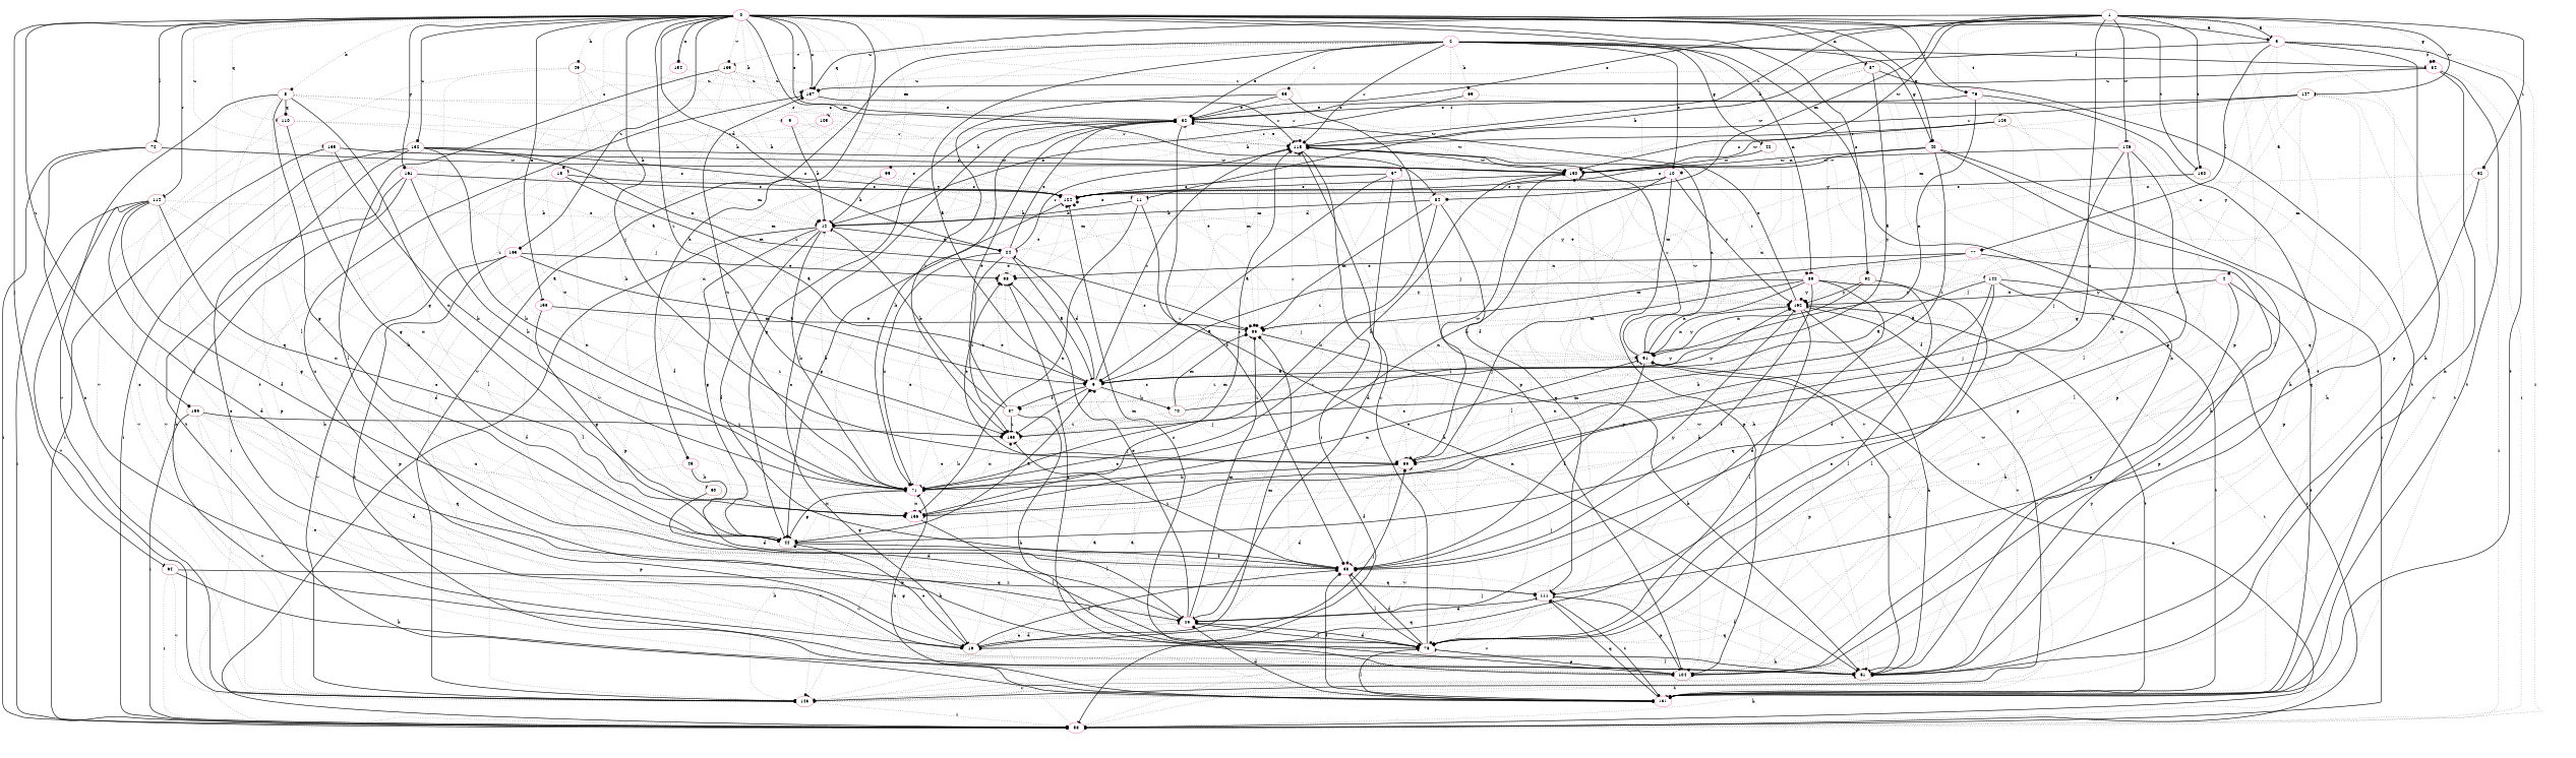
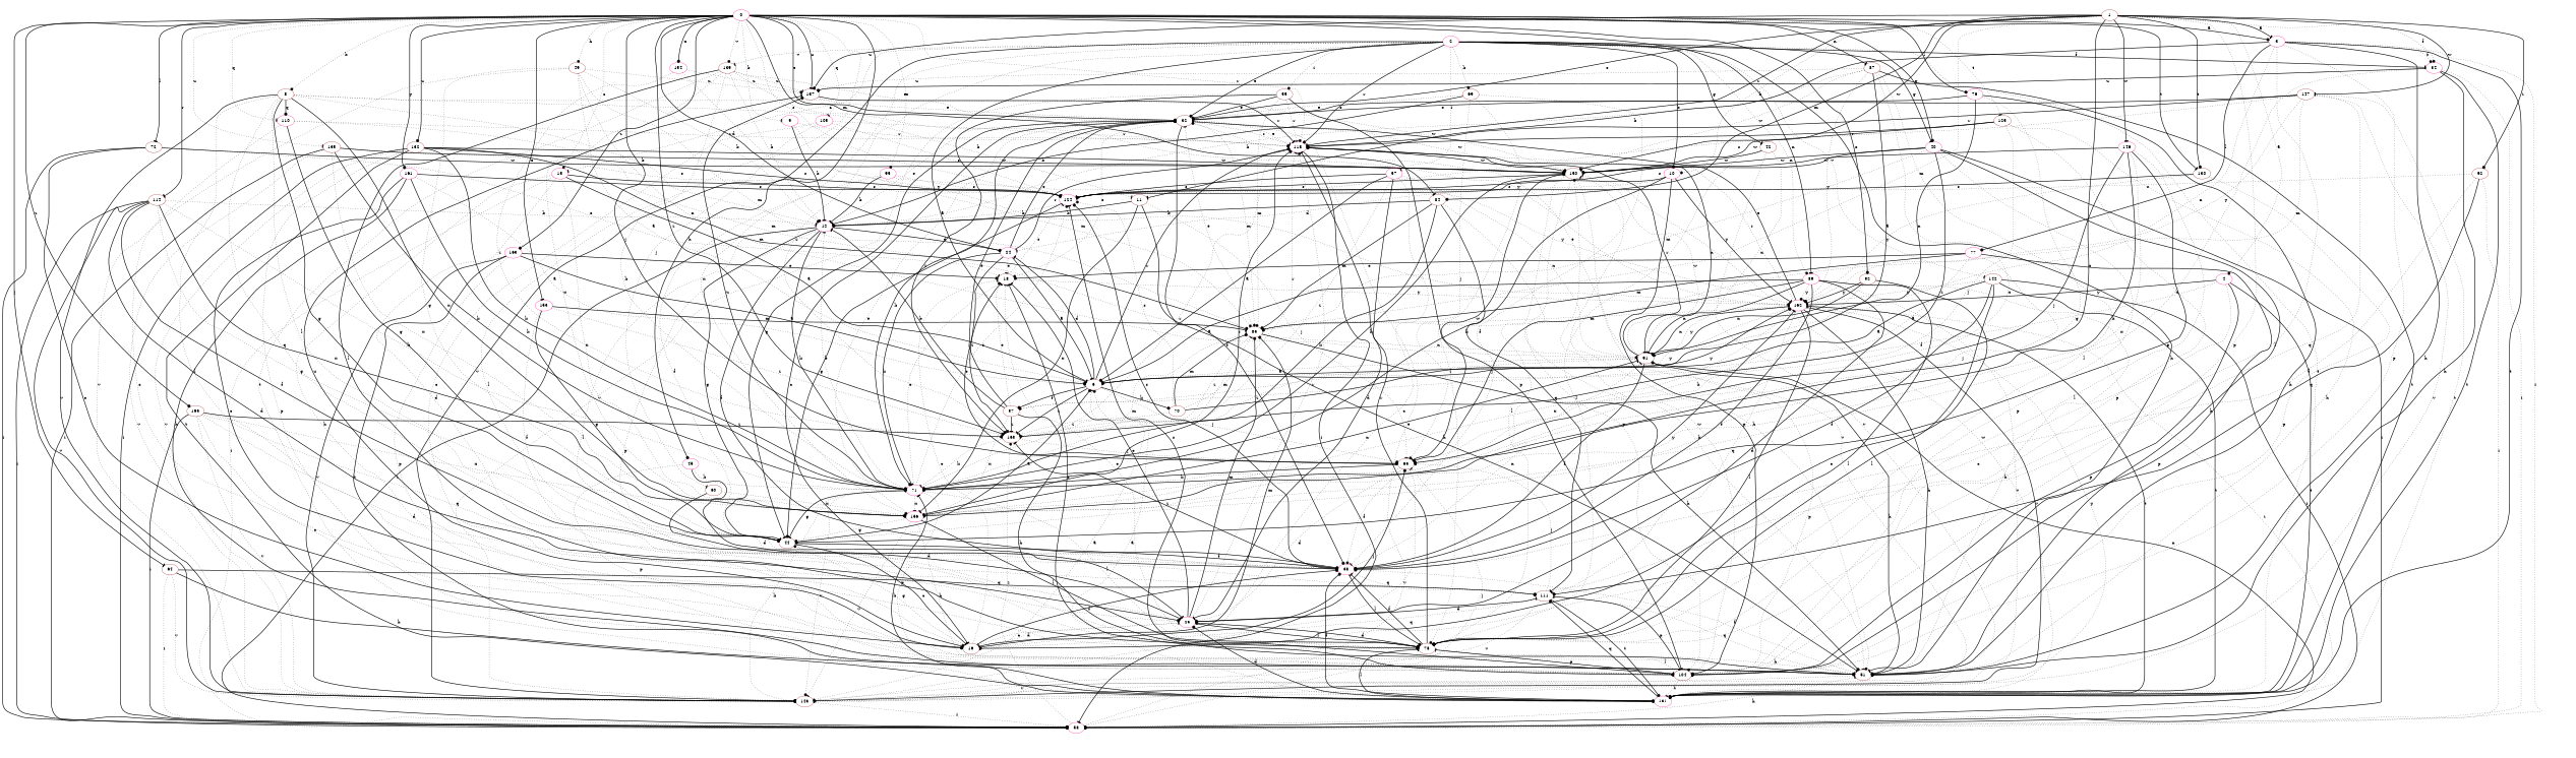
  strict digraph {
    node [color=brown]
    edge [arrowhead=tee style=dotted]
    0 [color=deeppink]
    3 [color=deeppink]
    8
    9 [color=deeppink]
    15 [color=deeppink]
    24 [color=deeppink]
    32
    40 [color=deeppink]
    45 [color=deeppink]
    49
    60
    64
    65
    72
    76 [color=deeppink]
    84
    87
    89 [color=deeppink]
    92
    95 [color=deeppink]
    105 [color=deeppink]
    110 [color=deeppink]
    114
    118 [color=deeppink]
    124 [color=deeppink]
    125
    130
    132
    135
    137
    139
    153 [color=deeppink]
    154 [color=deeppink]
    161 [color=deeppink]
    163 [color=deeppink]
    165
    168
    34 [color=deeppink]
    104
    51
    131 [color=deeppink]
    11
    58 [color=deeppink]
    77 [color=deeppink]
    78
    91
    150
    156 [color=deeppink]
    143
    12 [color=deeppink]
    38 [color=deeppink]
    44
    111
    85
    6
    25 [color=deeppink]
    71 [color=deeppink]
-   98
+   98 [label=18]
    19
    162 [color=deeppink]
    1
    4 [color=deeppink]
    10 [color=deeppink]
    52
    146 [color=deeppink]
    147
    37
    2 [color=deeppink]
    42
    55
    57 [color=deeppink]
    69
    142
    70
    0 -> 3 [arrowhead=dot label=a style=bold]
    0 -> 8 [arrowhead=dot label=b]
    0 -> 9 [label=b]
    0 -> 15 [arrowhead=dot label=c]
    0 -> 24 [label=d style=bold]
    0 -> 32 [arrowhead=dot label=e style=bold]
    0 -> 40 [arrowhead=dot label=g style=bold]
    0 -> 45 [arrowhead=dot label=h style=bold]
    0 -> 49 [arrowhead=dot label=h]
    0 -> 60 [label=j]
    0 -> 64 [label=j style=bold]
    0 -> 65 [arrowhead=dot label=j style=bold]
    0 -> 72 [label=l style=bold]
    0 -> 76 [arrowhead=dot label=l style=bold]
    0 -> 84 [label=m style=bold]
    0 -> 87 [label=n style=bold]
    0 -> 89 [label=n style=bold]
    0 -> 92 [arrowhead=dot label=o style=bold]
    0 -> 95 [arrowhead=dot label=o]
    0 -> 105 [label=q]
    0 -> 110 [label=q]
    0 -> 114 [label=r style=bold]
    0 -> 118 [arrowhead=dot label=r]
    0 -> 124 [label=s]
    0 -> 125 [label=t]
    0 -> 130 [label=t style=bold]
    0 -> 132 [arrowhead=dot label=u style=bold]
    0 -> 135 [label=u]
    0 -> 137 [label=u style=bold]
    0 -> 139 [arrowhead=dot label=v]
    0 -> 153 [label=x style=bold]
    0 -> 154 [arrowhead=dot label=x style=bold]
    0 -> 161 [arrowhead=dot label=y style=bold]
    0 -> 163 [arrowhead=dot label=z style=bold]
    0 -> 165 [arrowhead=dot label=z style=bold]
    0 -> 168 [arrowhead=dot label=z style=bold]
    3 -> 34 [arrowhead=dot label=f]
    3 -> 104 [arrowhead=dot label=p]
    3 -> 51 [arrowhead=dot label=h style=bold]
    3 -> 131 [arrowhead=dot label=t style=bold]
    3 -> 11 [label=b style=bold]
    3 -> 58 [label=i]
    3 -> 77 [arrowhead=dot label=l style=bold]
    3 -> 78 [arrowhead=dot label=l]
    3 -> 91 [arrowhead=dot label=n]
    8 -> 110 [arrowhead=dot label=q style=bold]
    8 -> 11 [label=b]
    8 -> 78 [arrowhead=dot label=l]
    8 -> 150 [arrowhead=dot label=w]
    8 -> 156 [arrowhead=dot label=x style=bold]
    8 -> 143 [label=v style=bold]
    8 -> 12 [label=b]
    8 -> 38 [arrowhead=dot label=l]
    8 -> 44 [arrowhead=dot label=g style=bold]
    8 -> 111 [arrowhead=dot label=q]
    9 -> 118 [arrowhead=dot label=r]
    9 -> 12 [label=b style=bold]
    9 -> 85 [arrowhead=dot label=m]
    15 -> 124 [label=s style=bold]
    15 -> 51 [label=h]
    15 -> 58 [arrowhead=dot label=i]
    15 -> 156 [label=x]
    15 -> 6 [label=a style=bold]
    15 -> 25 [label=d]
    24 -> 32 [arrowhead=dot label=e style=bold]
    24 -> 118 [label=r style=bold]
    24 -> 168 [arrowhead=dot label=z style=bold]
    24 -> 6 [label=a style=bold]
    24 -> 71 [label=k style=bold]
    24 -> 98 [label=o]
    32 -> 118 [label=r]
    32 -> 150 [arrowhead=dot label=w]
    32 -> 38 [arrowhead=dot label=f style=bold]
    32 -> 44 [label=g style=bold]
    32 -> 85 [arrowhead=dot label=m]
    32 -> 71 [arrowhead=dot label=k style=bold]
    32 -> 98 [arrowhead=dot label=o]
    32 -> 19 [label=c style=bold]
    40 -> 124 [arrowhead=dot label=s style=bold]
    40 -> 168 [label=z style=bold]
    40 -> 104 [arrowhead=dot label=p]
    40 -> 51 [arrowhead=dot label=h style=bold]
    40 -> 58 [label=i style=bold]
    40 -> 150 [label=w style=bold]
    40 -> 85 [label=m]
    45 -> 104 [label=p]
    45 -> 25 [label=d style=bold]
    45 -> 71 [arrowhead=dot label=k]
    49 -> 137 [label=u]
    49 -> 91 [label=n]
    49 -> 143 [arrowhead=dot label=v]
    49 -> 12 [arrowhead=dot label=b]
    49 -> 44 [arrowhead=dot label=g]
    49 -> 85 [arrowhead=dot label=m]
    49 -> 6 [arrowhead=dot label=a]
    60 -> 156 [arrowhead=dot label=x]
    60 -> 25 [label=d style=bold]
    64 -> 51 [label=h style=bold]
    64 -> 58 [label=i]
    64 -> 143 [arrowhead=dot label=v]
    64 -> 111 [arrowhead=dot label=q style=bold]
    65 -> 150 [arrowhead=dot label=w style=bold]
    65 -> 143 [label=v]
    65 -> 38 [arrowhead=dot label=f]
    65 -> 25 [label=d]
    65 -> 71 [label=k style=bold]
    65 -> 98 [label=o style=bold]
    72 -> 58 [label=i style=bold]
    72 -> 150 [label=w style=bold]
    72 -> 98 [label=o]
    72 -> 19 [arrowhead=dot label=c style=bold]
    76 -> 32 [label=e style=bold]
    76 -> 51 [arrowhead=dot label=h style=bold]
    76 -> 91 [label=n style=bold]
    76 -> 44 [label=g]
    84 -> 51 [label=h]
    84 -> 12 [arrowhead=dot label=b style=bold]
    84 -> 111 [label=q style=bold]
    84 -> 85 [arrowhead=dot label=m style=bold]
    84 -> 71 [arrowhead=dot label=k style=bold]
    87 -> 137 [label=u]
    87 -> 131 [arrowhead=dot label=t style=bold]
    87 -> 78 [arrowhead=dot label=l]
    87 -> 150 [arrowhead=dot label=w]
    87 -> 156 [label=x]
    87 -> 12 [arrowhead=dot label=b]
    87 -> 6 [arrowhead=dot label=a style=bold]
    87 -> 162 [label=y]
    89 -> 65 [arrowhead=dot label=j style=bold]
    89 -> 51 [label=h]
    89 -> 78 [arrowhead=dot label=l style=bold]
    89 -> 91 [label=n style=bold]
    89 -> 143 [label=v]
    89 -> 38 [label=f style=bold]
    89 -> 6 [label=a style=bold]
    89 -> 25 [arrowhead=dot label=d style=bold]
    89 -> 162 [arrowhead=dot label=y]
    92 -> 91 [arrowhead=dot label=n style=bold]
    92 -> 71 [arrowhead=dot label=k]
    92 -> 19 [label=c style=bold]
    92 -> 162 [label=y style=bold]
    95 -> 124 [arrowhead=dot label=s]
    95 -> 12 [label=b style=bold]
    95 -> 38 [arrowhead=dot label=f]
    95 -> 162 [label=y]
    105 -> 118 [label=r]
    105 -> 124 [label=s]
    105 -> 78 [label=l]
    105 -> 19 [arrowhead=dot label=c]
    110 -> 118 [arrowhead=dot label=r]
    110 -> 44 [label=g style=bold]
    110 -> 85 [label=m]
    110 -> 19 [arrowhead=dot label=c]
    114 -> 58 [arrowhead=dot label=i style=bold]
    114 -> 156 [label=x style=bold]
    114 -> 143 [label=v style=bold]
    114 -> 12 [label=b]
    114 -> 38 [arrowhead=dot label=f style=bold]
    114 -> 44 [arrowhead=dot label=g]
    114 -> 25 [arrowhead=dot label=d style=bold]
    114 -> 71 [arrowhead=dot label=k]
    118 -> 32 [label=e]
    118 -> 58 [label=i style=bold]
    118 -> 91 [label=n style=bold]
    118 -> 150 [label=w style=bold]
    124 -> 12 [label=b]
    124 -> 44 [arrowhead=dot label=g style=bold]
    125 -> 65 [label=j]
    125 -> 118 [arrowhead=dot label=r style=bold]
    125 -> 104 [arrowhead=dot label=p]
    125 -> 51 [label=h]
    125 -> 150 [label=w style=bold]
    130 -> 124 [label=s style=bold]
    130 -> 104 [label=p]
    130 -> 162 [arrowhead=dot label=y]
    132 -> 124 [label=s style=bold]
    132 -> 104 [arrowhead=dot label=p]
    132 -> 131 [arrowhead=dot label=t style=bold]
    132 -> 58 [label=i style=bold]
    132 -> 150 [arrowhead=dot label=w style=bold]
    132 -> 143 [arrowhead=dot label=v]
    132 -> 85 [label=m style=bold]
    132 -> 71 [arrowhead=dot label=k style=bold]
    135 -> 124 [label=s]
    135 -> 58 [label=i style=bold]
    135 -> 150 [arrowhead=dot label=w style=bold]
    135 -> 156 [arrowhead=dot label=x]
    135 -> 143 [arrowhead=dot label=v]
    135 -> 71 [arrowhead=dot label=k style=bold]
    137 -> 32 [label=e]
    137 -> 118 [label=r style=bold]
    139 -> 32 [arrowhead=dot label=e]
    139 -> 137 [label=u]
    139 -> 131 [label=t]
    139 -> 78 [arrowhead=dot label=l style=bold]
    139 -> 156 [arrowhead=dot label=x]
    139 -> 12 [arrowhead=dot label=b]
    139 -> 71 [arrowhead=dot label=k]
    139 -> 162 [label=y]
    153 -> 168 [label=z]
    153 -> 38 [label=f]
    153 -> 44 [arrowhead=dot label=g style=bold]
    153 -> 85 [label=m style=bold]
    154 -> 137 [arrowhead=dot label=u]
    154 -> 168 [label=z]
    154 -> 162 [arrowhead=dot label=y]
    161 -> 124 [arrowhead=dot label=s style=bold]
    161 -> 51 [arrowhead=dot label=h style=bold]
    161 -> 6 [arrowhead=dot label=a]
    161 -> 71 [label=k style=bold]
    161 -> 19 [arrowhead=dot label=c style=bold]
    163 -> 104 [label=p]
    163 -> 131 [arrowhead=dot label=t style=bold]
    163 -> 143 [label=v style=bold]
    163 -> 6 [label=a style=bold]
    163 -> 98 [arrowhead=dot label=o style=bold]
    165 -> 168 [arrowhead=dot label=z style=bold]
    165 -> 58 [label=i style=bold]
    165 -> 156 [arrowhead=dot label=x]
    165 -> 143 [label=v]
    165 -> 111 [label=q]
    165 -> 25 [label=d]
    165 -> 19 [arrowhead=dot label=c]
    168 -> 65 [arrowhead=dot label=j]
    168 -> 85 [label=m]
    168 -> 71 [label=k]
    34 -> 137 [arrowhead=dot label=u style=bold]
    34 -> 51 [label=h style=bold]
    34 -> 131 [arrowhead=dot label=t style=bold]
    34 -> 58 [label=i]
    34 -> 156 [arrowhead=dot label=x]
    104 -> 124 [label=s style=bold]
    104 -> 131 [label=t]
    104 -> 78 [label=l]
    104 -> 150 [arrowhead=dot label=w]
    104 -> 98 [label=o style=bold]
    51 -> 143 [arrowhead=dot label=v]
    51 -> 38 [arrowhead=dot label=f]
    51 -> 111 [label=q]
    131 -> 78 [label=l style=bold]
    131 -> 150 [label=w]
    131 -> 38 [arrowhead=dot label=f style=bold]
    131 -> 111 [arrowhead=dot label=q style=bold]
    131 -> 6 [arrowhead=dot label=a]
    131 -> 25 [arrowhead=dot label=d style=bold]
    131 -> 71 [label=k style=bold]
    11 -> 65 [label=j]
    11 -> 51 [label=h style=bold]
    11 -> 156 [label=x style=bold]
    11 -> 12 [label=b style=bold]
    58 -> 32 [label=e]
    58 -> 65 [label=j]
    58 -> 168 [arrowhead=dot label=z]
    58 -> 51 [label=h]
    58 -> 91 [arrowhead=dot label=n style=bold]
    77 -> 65 [label=j]
    77 -> 104 [arrowhead=dot label=p style=bold]
    77 -> 85 [label=m style=bold]
    77 -> 6 [label=a]
    77 -> 98 [arrowhead=dot label=o style=bold]
    78 -> 118 [label=r style=bold]
    78 -> 104 [label=p style=bold]
    78 -> 51 [label=h]
    78 -> 38 [label=f style=bold]
    78 -> 25 [arrowhead=dot label=d style=bold]
    78 -> 98 [label=o]
    91 -> 32 [arrowhead=dot label=e]
    91 -> 118 [arrowhead=dot label=r style=bold]
    91 -> 168 [arrowhead=dot label=z]
    91 -> 104 [arrowhead=dot label=p]
    91 -> 51 [arrowhead=dot label=h style=bold]
    91 -> 150 [label=w]
    91 -> 38 [arrowhead=dot label=f style=bold]
    91 -> 6 [label=a]
    91 -> 162 [label=y]
    150 -> 124 [label=s style=bold]
    150 -> 104 [arrowhead=dot label=p]
    150 -> 51 [arrowhead=dot label=h]
    150 -> 78 [label=l]
    150 -> 143 [label=v]
    150 -> 71 [arrowhead=dot label=k style=bold]
    156 -> 32 [label=e]
    156 -> 118 [arrowhead=dot label=r style=bold]
    156 -> 51 [arrowhead=dot label=h]
    156 -> 78 [arrowhead=dot label=l style=bold]
    156 -> 91 [label=n style=bold]
    156 -> 143 [label=v]
    156 -> 44 [arrowhead=dot label=g]
    143 -> 58 [arrowhead=dot label=i]
    143 -> 6 [label=a]
    143 -> 71 [label=k]
    143 -> 162 [label=y]
    12 -> 24 [arrowhead=dot label=d style=bold]
    12 -> 32 [arrowhead=dot label=e]
    12 -> 104 [label=p]
    12 -> 58 [label=i style=bold]
    12 -> 78 [arrowhead=dot label=l]
    12 -> 38 [arrowhead=dot label=f style=bold]
    12 -> 44 [label=g style=bold]
    12 -> 71 [arrowhead=dot label=k style=bold]
-   38 -> 124 [arrowhead=dot label=s]
+   38 -> 124 [arrowhead=dot label=s style=bold]
    38 -> 168 [label=z style=bold]
    38 -> 78 [arrowhead=dot label=l style=bold]
    38 -> 91 [label=n]
    38 -> 111 [arrowhead=dot label=q]
    38 -> 162 [label=y style=bold]
    44 -> 38 [arrowhead=dot label=f style=bold]
    44 -> 6 [arrowhead=dot label=a style=bold]
    44 -> 19 [label=c style=bold]
    111 -> 65 [arrowhead=dot label=j]
    111 -> 104 [label=p style=bold]
    111 -> 131 [arrowhead=dot label=t style=bold]
    111 -> 143 [label=v]
    111 -> 25 [label=d style=bold]
    85 -> 32 [label=e]
    85 -> 168 [label=z]
    85 -> 51 [arrowhead=dot label=h style=bold]
    85 -> 91 [arrowhead=dot label=n]
    6 -> 24 [label=d style=bold]
    6 -> 65 [arrowhead=dot label=j]
    6 -> 118 [arrowhead=dot label=r style=bold]
    6 -> 168 [label=z style=bold]
    6 -> 37 [arrowhead=dot label=f style=bold]
    6 -> 70 [arrowhead=dot label=k style=bold]
    25 -> 118 [arrowhead=dot label=r]
    25 -> 78 [label=l style=bold]
    25 -> 85 [arrowhead=dot label=m style=bold]
    25 -> 98 [label=o style=bold]
    25 -> 19 [label=c]
    71 -> 118 [label=r]
    71 -> 124 [arrowhead=dot label=s]
    71 -> 137 [arrowhead=dot label=u style=bold]
    71 -> 104 [arrowhead=dot label=p]
    71 -> 78 [arrowhead=dot label=l]
    71 -> 156 [label=x]
    71 -> 143 [arrowhead=dot label=v]
    71 -> 12 [label=b]
    71 -> 44 [label=g style=bold]
    71 -> 85 [label=m]
    71 -> 98 [arrowhead=dot label=o]
    98 -> 124 [label=s]
    98 -> 162 [label=y]
    19 -> 65 [arrowhead=dot label=j style=bold]
    19 -> 137 [label=u style=bold]
    19 -> 38 [arrowhead=dot label=f style=bold]
    19 -> 44 [arrowhead=dot label=g]
    19 -> 111 [label=q]
    19 -> 85 [arrowhead=dot label=m style=bold]
    19 -> 25 [label=d]
    19 -> 98 [label=o]
    162 -> 32 [label=e style=bold]
    162 -> 118 [arrowhead=dot label=r]
    162 -> 51 [label=h style=bold]
    162 -> 131 [label=t style=bold]
    162 -> 58 [arrowhead=dot label=i]
    162 -> 78 [arrowhead=dot label=l style=bold]
    162 -> 91 [label=n style=bold]
    162 -> 156 [label=x]
    162 -> 143 [label=v style=bold]
    162 -> 111 [label=q]
    162 -> 85 [label=m]
    1 -> 3 [label=a style=bold]
    1 -> 32 [label=e style=bold]
    1 -> 84 [arrowhead=dot label=m style=bold]
    1 -> 118 [label=r style=bold]
    1 -> 130 [arrowhead=dot label=t style=bold]
    1 -> 137 [arrowhead=dot label=u style=bold]
-   1 -> 34 [arrowhead=dot label=g]
+   1 -> 34 [arrowhead=dot label=f]
    1 -> 104 [arrowhead=dot label=p]
    1 -> 150 [label=w style=bold]
    1 -> 156 [label=x style=bold]
    1 -> 85 [arrowhead=dot label=m]
    1 -> 4 [arrowhead=dot label=a]
    1 -> 10 [arrowhead=dot label=b]
    1 -> 52 [arrowhead=dot label=i style=bold]
    1 -> 146 [label=w style=bold]
    1 -> 147 [label=w style=bold]
    4 -> 104 [label=p style=bold]
    4 -> 131 [arrowhead=dot label=t style=bold]
    4 -> 19 [arrowhead=dot label=c]
    4 -> 162 [label=y style=bold]
    4 -> 37 [arrowhead=dot label=f]
    10 -> 24 [label=d]
    10 -> 124 [label=s style=bold]
    10 -> 104 [arrowhead=dot label=p style=bold]
    10 -> 71 [arrowhead=dot label=k style=bold]
    10 -> 162 [label=y style=bold]
    52 -> 124 [label=s]
    52 -> 58 [label=i]
    52 -> 38 [label=f]
    52 -> 111 [arrowhead=dot label=q style=bold]
    146 -> 65 [arrowhead=dot label=j style=bold]
    146 -> 78 [arrowhead=dot label=l]
    146 -> 150 [label=w style=bold]
    146 -> 156 [label=x]
    146 -> 44 [arrowhead=dot label=g style=bold]
    146 -> 71 [label=k style=bold]
    147 -> 32 [label=e style=bold]
    147 -> 118 [arrowhead=dot label=r style=bold]
    147 -> 124 [label=s]
    147 -> 131 [arrowhead=dot label=t]
    147 -> 143 [arrowhead=dot label=v]
    147 -> 111 [label=q]
    147 -> 85 [arrowhead=dot label=m]
    147 -> 162 [arrowhead=dot label=y]
    37 -> 32 [label=e style=bold]
    37 -> 168 [label=z style=bold]
    37 -> 51 [arrowhead=dot label=h style=bold]
    37 -> 156 [label=x]
    37 -> 12 [label=b style=bold]
    37 -> 98 [label=o]
    37 -> 162 [arrowhead=dot label=y]
    2 -> 15 [label=c]
    2 -> 32 [arrowhead=dot label=e style=bold]
    2 -> 40 [label=g style=bold]
    2 -> 89 [arrowhead=dot label=n]
    2 -> 118 [arrowhead=dot label=r style=bold]
    2 -> 139 [label=v]
    2 -> 168 [label=z]
    2 -> 34 [label=f style=bold]
    2 -> 51 [label=h style=bold]
    2 -> 131 [arrowhead=dot label=t]
    2 -> 156 [arrowhead=dot label=x]
    2 -> 143 [arrowhead=dot label=v style=bold]
    2 -> 6 [label=a style=bold]
    2 -> 10 [arrowhead=dot label=b style=bold]
    2 -> 42 [label=g style=bold]
    2 -> 55 [arrowhead=dot label=i]
    2 -> 57 [label=i]
    2 -> 69 [arrowhead=dot label=k]
    2 -> 142 [label=v]
-   42 -> 78 [label=m]
+   42 -> 78 [label=l]
    42 -> 91 [label=n]
    42 -> 150 [arrowhead=dot label=w style=bold]
    42 -> 143 [label=v]
    55 -> 32 [arrowhead=dot label=e style=bold]
    55 -> 118 [label=r]
    55 -> 168 [arrowhead=dot label=z style=bold]
    55 -> 104 [label=p style=bold]
    55 -> 143 [arrowhead=dot label=v]
    55 -> 85 [arrowhead=dot label=m]
    57 -> 124 [arrowhead=dot label=s style=bold]
    57 -> 168 [label=z]
    57 -> 91 [label=n]
    57 -> 6 [arrowhead=dot label=a style=bold]
    57 -> 25 [label=d style=bold]
    57 -> 19 [label=c]
    69 -> 32 [arrowhead=dot label=e]
    69 -> 65 [arrowhead=dot label=j]
    69 -> 78 [arrowhead=dot label=l]
    69 -> 12 [label=b style=bold]
    69 -> 38 [label=f]
    142 -> 131 [label=t style=bold]
    142 -> 58 [arrowhead=dot label=i style=bold]
    142 -> 78 [arrowhead=dot label=l style=bold]
    142 -> 38 [arrowhead=dot label=f style=bold]
    142 -> 6 [label=a style=bold]
    142 -> 162 [label=y]
    70 -> 118 [label=r]
    70 -> 124 [arrowhead=dot label=s]
    70 -> 168 [label=z]
    70 -> 85 [arrowhead=dot label=m style=bold]
    70 -> 162 [arrowhead=dot label=y style=bold]
  }
